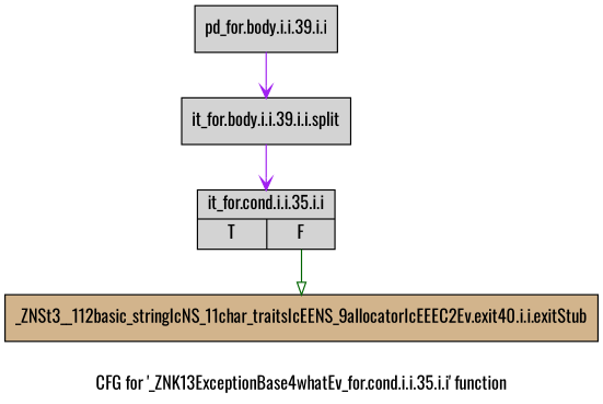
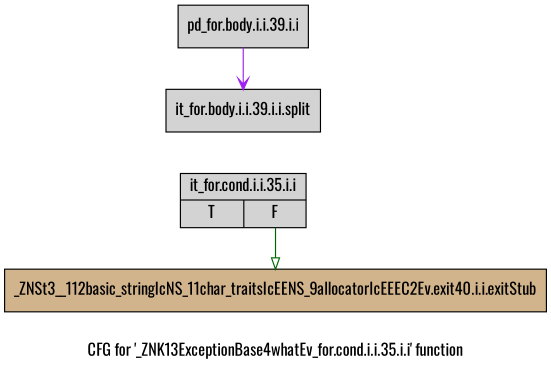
  digraph {
    fontname=Oswald
    label="CFG for '_ZNK13ExceptionBase4whatEv_for.cond.i.i.35.i.i' function"
    node [fillcolor=lightgrey fontname=Oswald shape=record style=filled]
    edge [arrowhead=vee color=purple fontname=Oswald]
    n1 [label="{it_for.cond.i.i.35.i.i|{<s0>T|<s1>F}}"]
    n2 [fillcolor=tan label="{_ZNSt3__112basic_stringIcNS_11char_traitsIcEENS_9allocatorIcEEEC2Ev.exit40.i.i.exitStub}"]
    n3 [label="{pd_for.body.i.i.39.i.i}"]
    n4 [label="{it_for.body.i.i.39.i.i.split}"]
    n1 -> n2 [arrowhead=onormal color=darkgreen tailport=s1]
    n3 -> n4
-   n4 -> n1
  }
